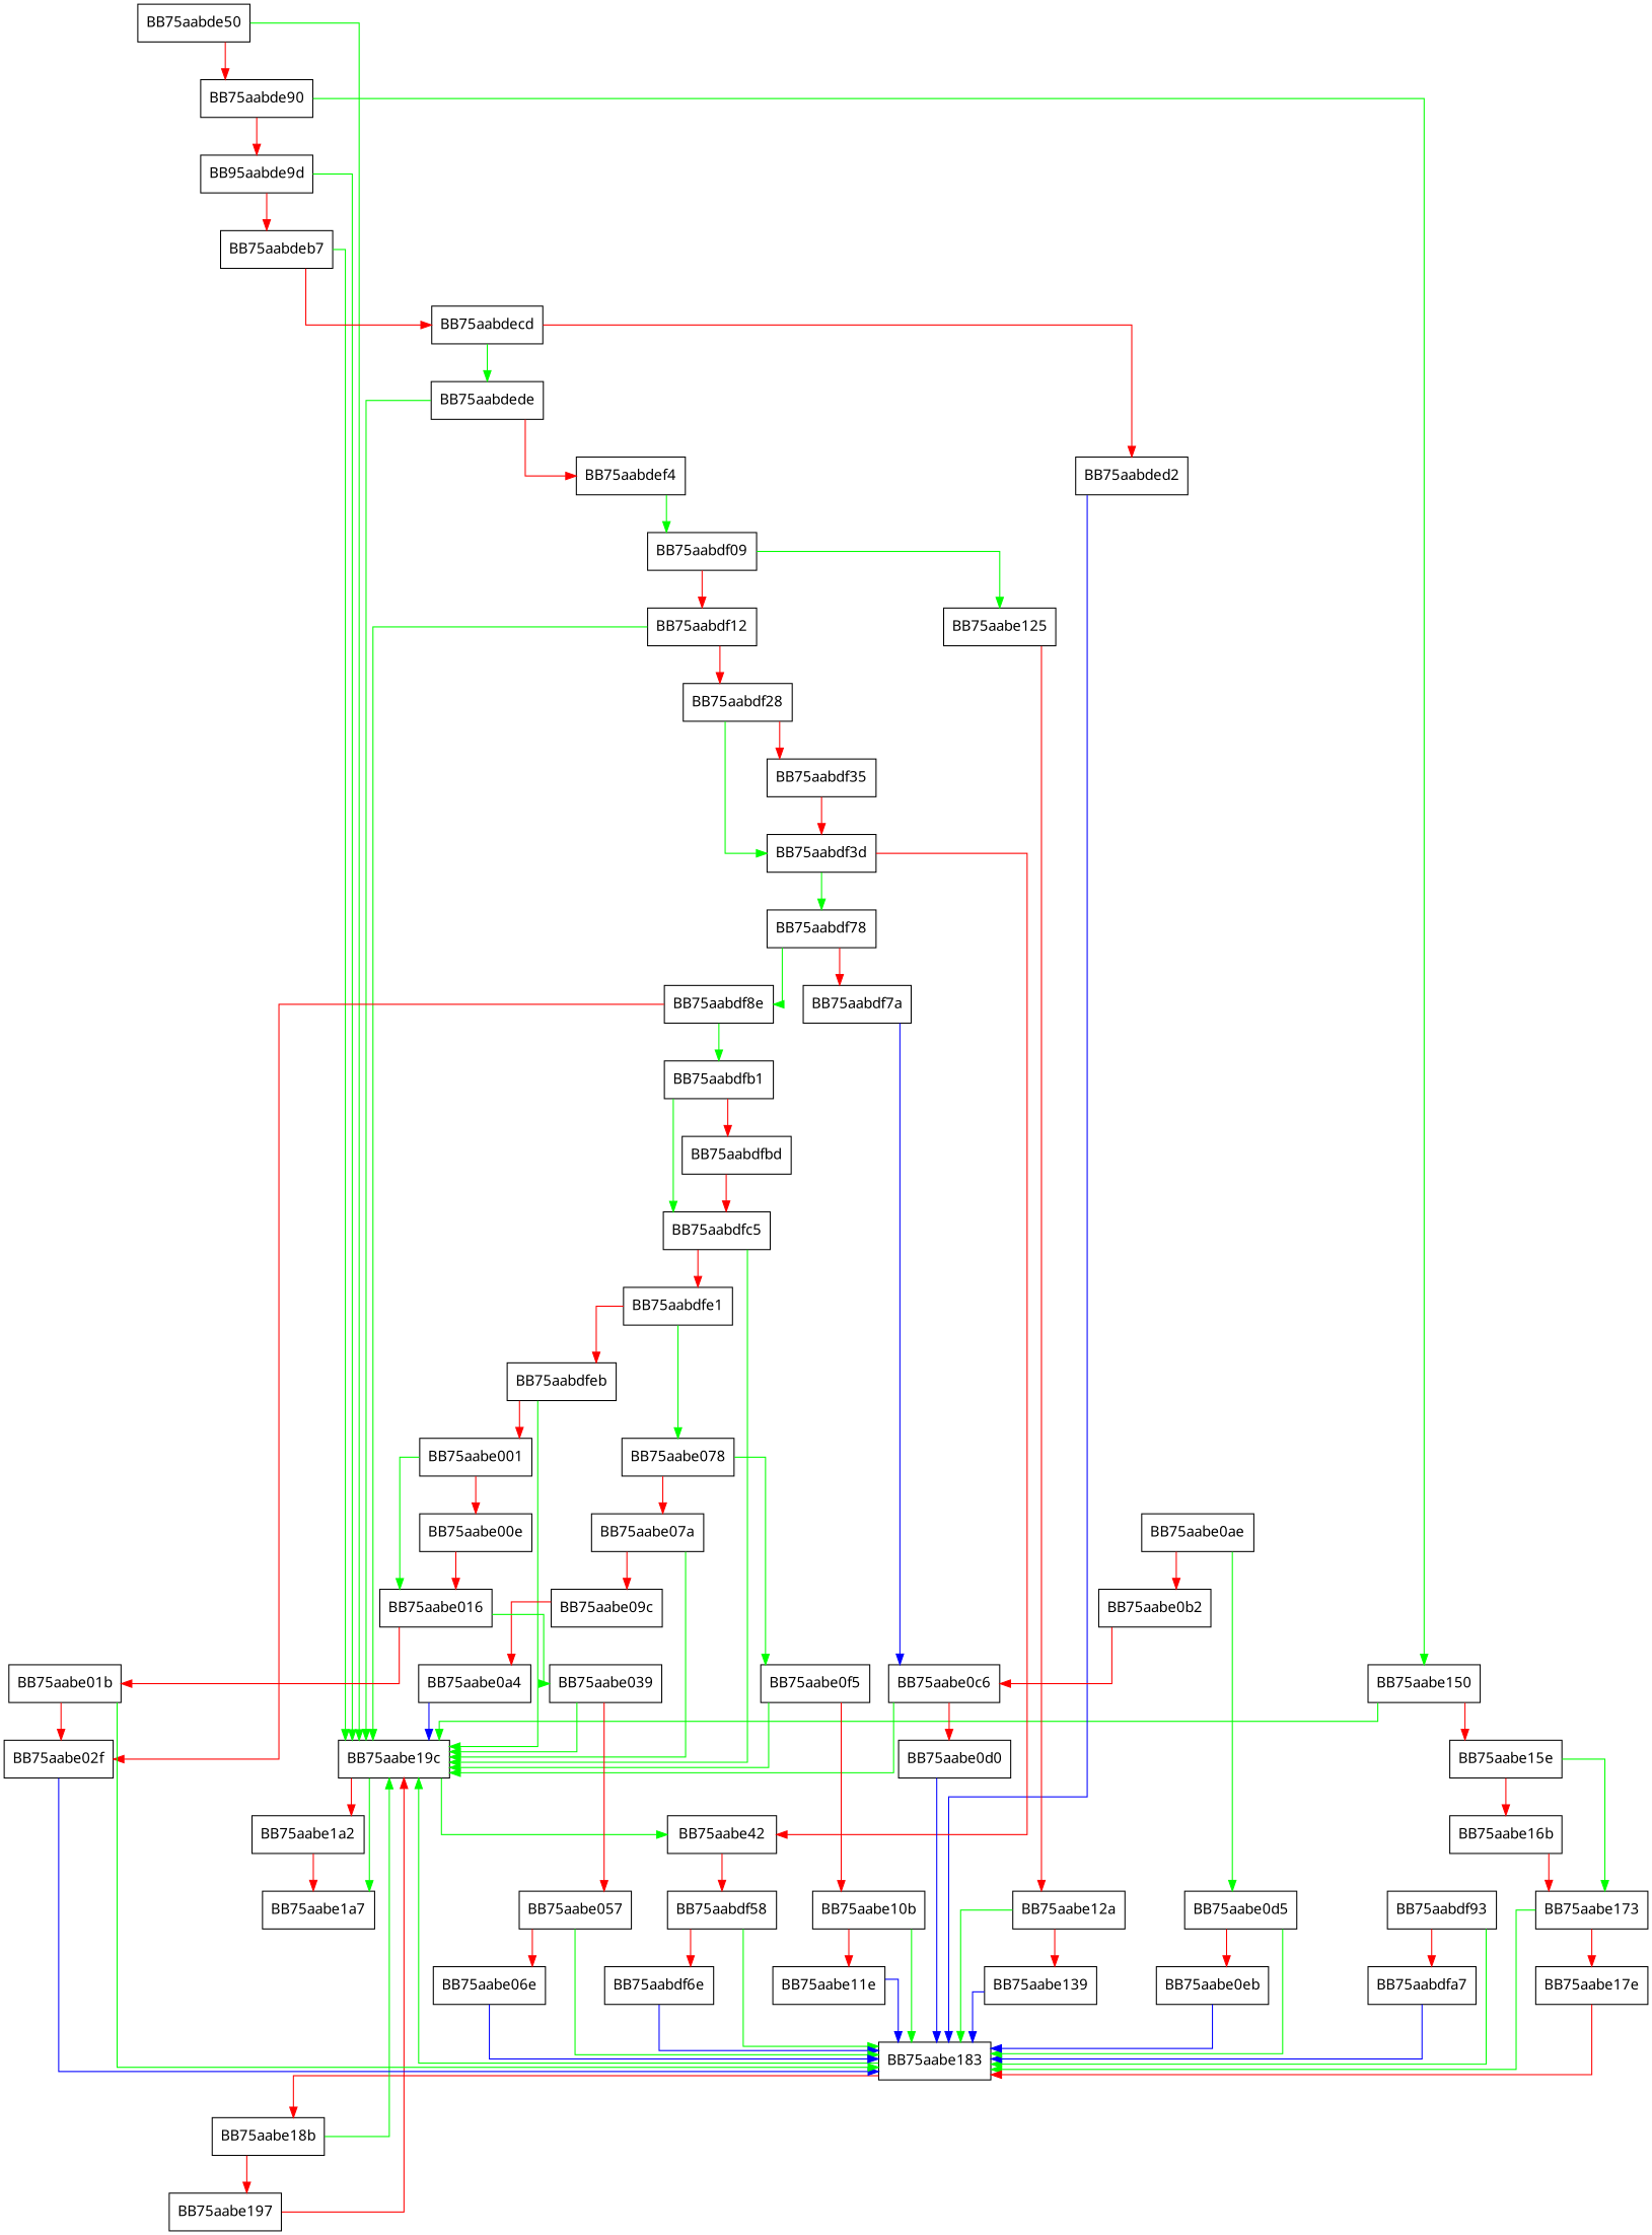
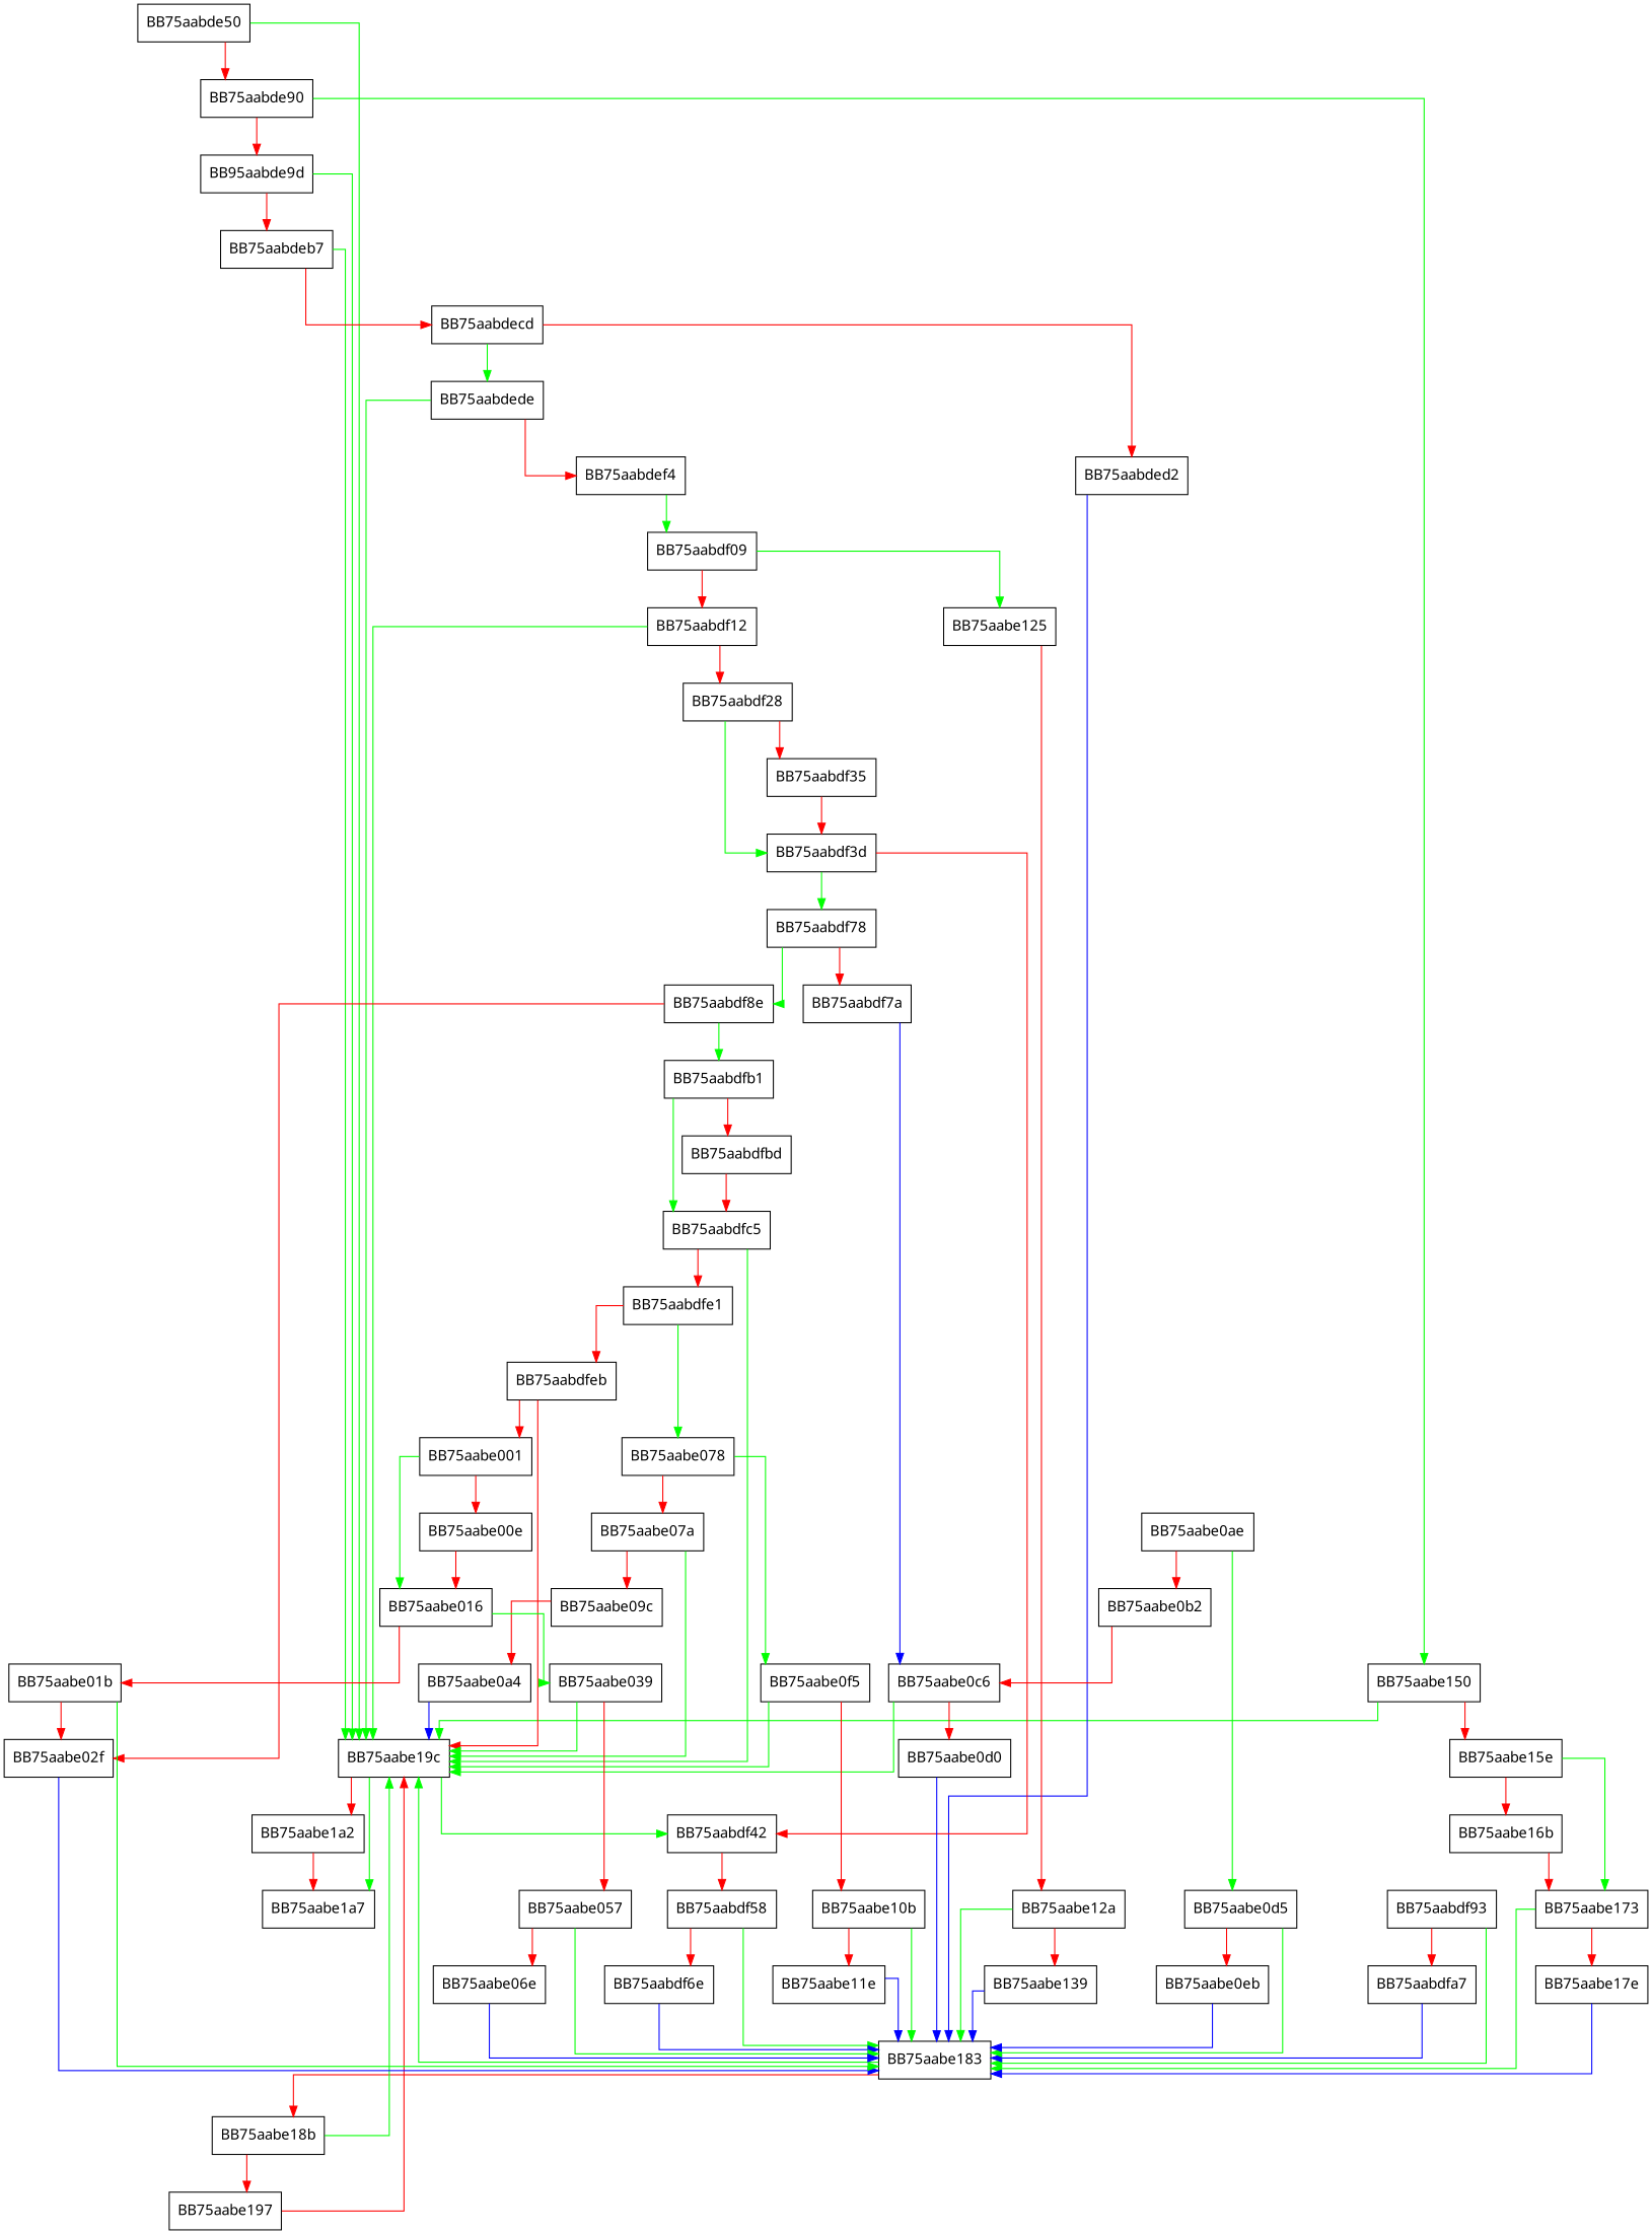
  digraph {
    fontname="Noto Sans"
    splines=ortho
    node [fontname="Noto Sans" shape=box]
    edge [color=red fontname="Noto Sans"]
    BB75aabde50
    BB75aabe19c
    BB75aabde90
    BB75aabe1a7
    BB75aabe1a2
-   BB75aabdf42 [label=BB75aabe42]
+   BB75aabdf42
    BB75aabe150
    n8 [label=BB95aabde9d]
    BB75aabe15e
    BB75aabdeb7
    BB75aabe173
    BB75aabe16b
    BB75aabdecd
    BB75aabdede
    BB75aabded2
    BB75aabdef4
    BB75aabe183
    BB75aabdf09
    BB75aabe18b
    BB75aabe197
    BB75aabe125
    BB75aabdf12
    BB75aabe12a
    BB75aabdf28
    BB75aabe139
    BB75aabdf3d
    BB75aabdf35
    BB75aabdf78
    BB75aabdf8e
    BB75aabdf7a
    BB75aabdf58
    BB75aabdfb1
    BB75aabe02f
    BB75aabe0c6
    BB75aabdf6e
    BB75aabdfc5
    BB75aabdfbd
    BB75aabdf93
    BB75aabdfa7
    BB75aabe0d0
    BB75aabdfe1
    BB75aabe078
    BB75aabdfeb
    BB75aabe0f5
    BB75aabe07a
    BB75aabe001
    BB75aabe10b
    BB75aabe09c
    BB75aabe016
    BB75aabe00e
    BB75aabe039
    BB75aabe01b
    BB75aabe057
    BB75aabe06e
    BB75aabe11e
    BB75aabe0a4
    BB75aabe0ae
    BB75aabe0d5
    BB75aabe0b2
    BB75aabe0eb
    BB75aabe17e
    BB75aabde50 -> BB75aabe19c [color=green]
    BB75aabde50 -> BB75aabde90
    BB75aabe19c -> BB75aabe1a7 [color=green]
    BB75aabe19c -> BB75aabe1a2
    BB75aabe19c -> BB75aabdf42 [color=green]
    BB75aabde90 -> BB75aabe150 [color=green]
    BB75aabde90 -> n8
    BB75aabe1a2 -> BB75aabe1a7
    BB75aabdf42 -> BB75aabdf58
    BB75aabe150 -> BB75aabe19c [color=green]
    BB75aabe150 -> BB75aabe15e
    n8 -> BB75aabe19c [color=green]
    n8 -> BB75aabdeb7
    BB75aabe15e -> BB75aabe173 [color=green]
    BB75aabe15e -> BB75aabe16b
    BB75aabdeb7 -> BB75aabe19c [color=green]
    BB75aabdeb7 -> BB75aabdecd
    BB75aabe173 -> BB75aabe183 [color=green]
    BB75aabe173 -> BB75aabe17e
    BB75aabe16b -> BB75aabe173
    BB75aabdecd -> BB75aabdede [color=green]
    BB75aabdecd -> BB75aabded2
    BB75aabdede -> BB75aabe19c [color=green]
    BB75aabdede -> BB75aabdef4
    BB75aabded2 -> BB75aabe183 [color=blue]
    BB75aabdef4 -> BB75aabdf09 [color=green]
    BB75aabe183 -> BB75aabe19c [color=green]
    BB75aabe183 -> BB75aabe18b
    BB75aabdf09 -> BB75aabe125 [color=green]
    BB75aabdf09 -> BB75aabdf12
    BB75aabe18b -> BB75aabe19c [color=green]
    BB75aabe18b -> BB75aabe197
    BB75aabe197 -> BB75aabe19c
    BB75aabe125 -> BB75aabe12a
    BB75aabdf12 -> BB75aabe19c [color=green]
    BB75aabdf12 -> BB75aabdf28
    BB75aabe12a -> BB75aabe183 [color=green]
    BB75aabe12a -> BB75aabe139
    BB75aabdf28 -> BB75aabdf3d [color=green]
    BB75aabdf28 -> BB75aabdf35
    BB75aabe139 -> BB75aabe183 [color=blue]
    BB75aabdf3d -> BB75aabdf42
    BB75aabdf3d -> BB75aabdf78 [color=green]
    BB75aabdf35 -> BB75aabdf3d
    BB75aabdf78 -> BB75aabdf8e [color=green]
    BB75aabdf78 -> BB75aabdf7a
    BB75aabdf8e -> BB75aabdfb1 [color=green]
    BB75aabdf8e -> BB75aabe02f
    BB75aabdf7a -> BB75aabe0c6 [color=blue]
    BB75aabdf58 -> BB75aabe183 [color=green]
    BB75aabdf58 -> BB75aabdf6e
    BB75aabdfb1 -> BB75aabdfc5 [color=green]
    BB75aabdfb1 -> BB75aabdfbd
    BB75aabe02f -> BB75aabe183 [color=blue]
    BB75aabe0c6 -> BB75aabe19c [color=green]
    BB75aabe0c6 -> BB75aabe0d0
    BB75aabdf6e -> BB75aabe183 [color=blue]
    BB75aabdfc5 -> BB75aabe19c [color=green]
    BB75aabdfc5 -> BB75aabdfe1
    BB75aabdfbd -> BB75aabdfc5
    BB75aabdf93 -> BB75aabe183 [color=green]
    BB75aabdf93 -> BB75aabdfa7
    BB75aabdfa7 -> BB75aabe183 [color=blue]
    BB75aabe0d0 -> BB75aabe183 [color=blue]
    BB75aabdfe1 -> BB75aabe078 [color=green]
    BB75aabdfe1 -> BB75aabdfeb
    BB75aabe078 -> BB75aabe0f5 [color=green]
    BB75aabe078 -> BB75aabe07a
-   BB75aabdfeb -> BB75aabe19c [color=green]
+   BB75aabdfeb -> BB75aabe19c
    BB75aabdfeb -> BB75aabe001
    BB75aabe0f5 -> BB75aabe19c [color=green]
    BB75aabe0f5 -> BB75aabe10b
    BB75aabe07a -> BB75aabe19c [color=green]
    BB75aabe07a -> BB75aabe09c
    BB75aabe001 -> BB75aabe016 [color=green]
    BB75aabe001 -> BB75aabe00e
    BB75aabe10b -> BB75aabe183 [color=green]
    BB75aabe10b -> BB75aabe11e
    BB75aabe09c -> BB75aabe0a4
    BB75aabe016 -> BB75aabe039 [color=green]
    BB75aabe016 -> BB75aabe01b
    BB75aabe00e -> BB75aabe016
    BB75aabe039 -> BB75aabe19c [color=green]
    BB75aabe039 -> BB75aabe057
    BB75aabe01b -> BB75aabe183 [color=green]
    BB75aabe01b -> BB75aabe02f
    BB75aabe057 -> BB75aabe183 [color=green]
    BB75aabe057 -> BB75aabe06e
    BB75aabe06e -> BB75aabe183 [color=blue]
    BB75aabe11e -> BB75aabe183 [color=blue]
    BB75aabe0a4 -> BB75aabe19c [color=blue]
    BB75aabe0ae -> BB75aabe0d5 [color=green]
    BB75aabe0ae -> BB75aabe0b2
    BB75aabe0d5 -> BB75aabe183 [color=green]
    BB75aabe0d5 -> BB75aabe0eb
    BB75aabe0b2 -> BB75aabe0c6
    BB75aabe0eb -> BB75aabe183 [color=blue]
-   BB75aabe17e -> BB75aabe183
+   BB75aabe17e -> BB75aabe183 [color=blue]
  }
